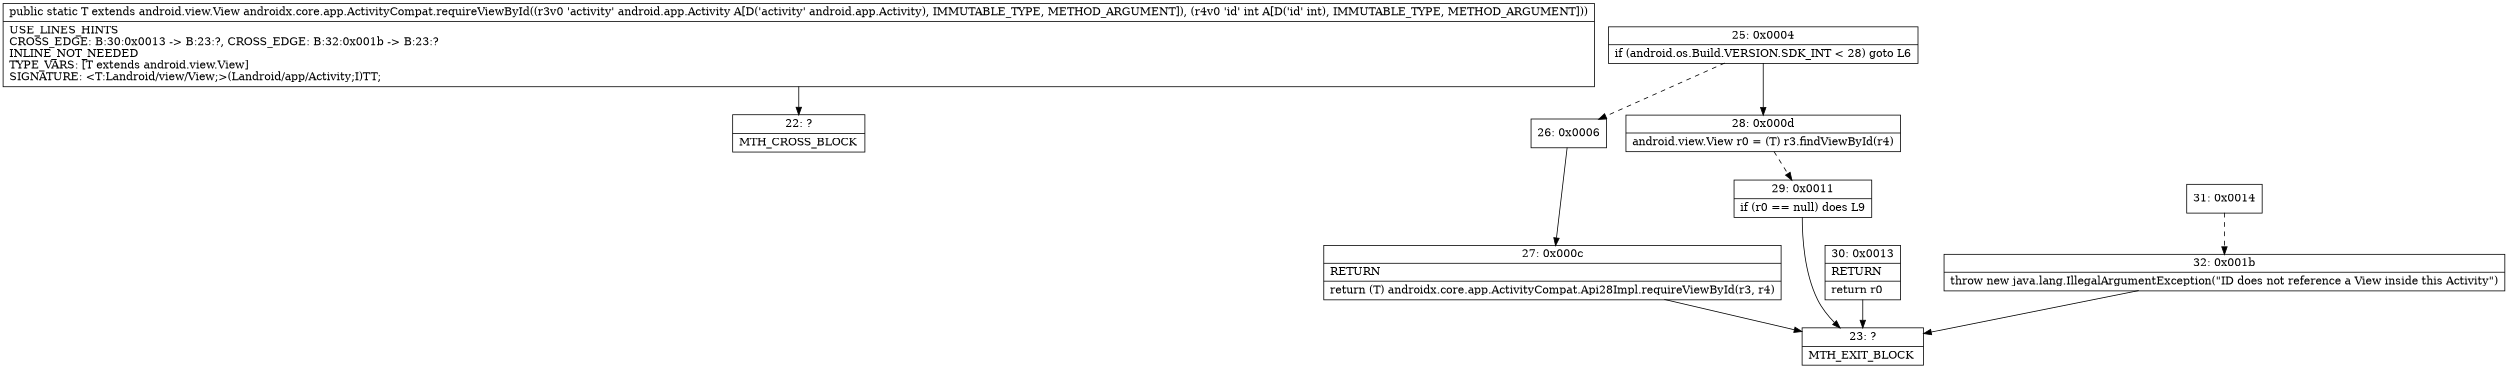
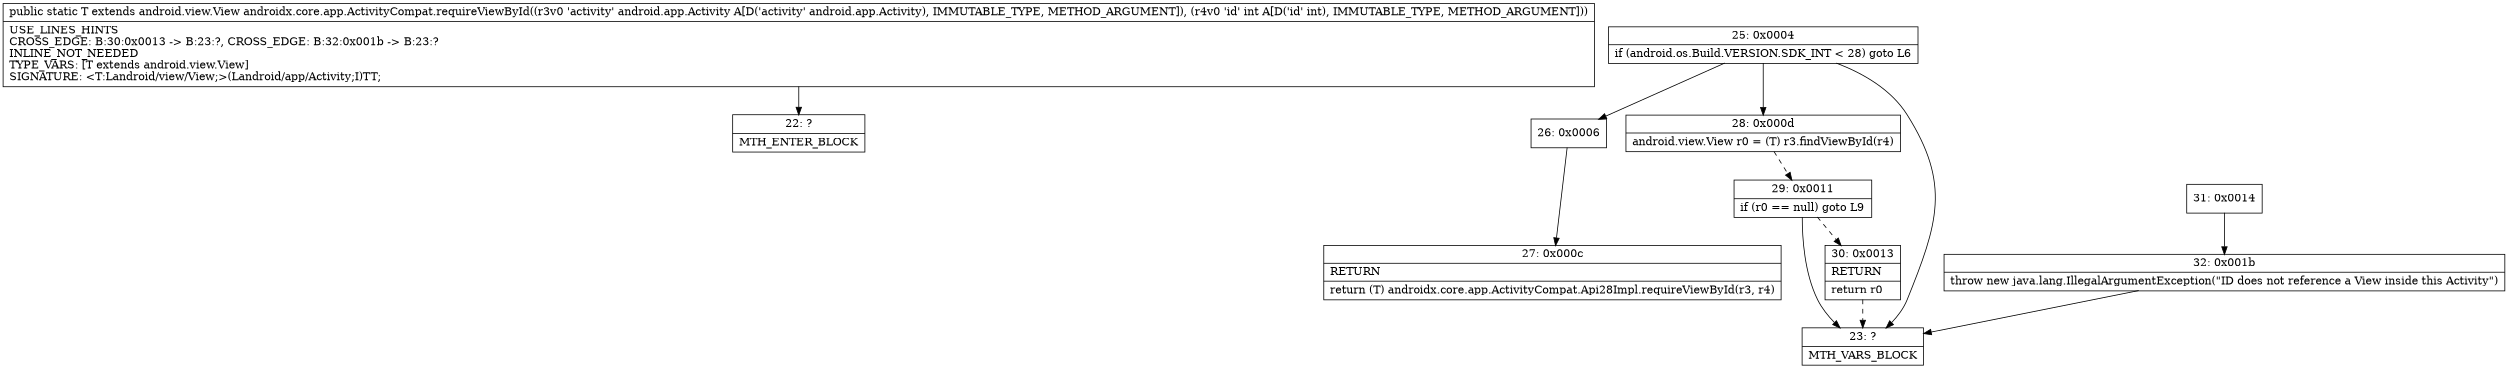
  digraph {
    node [shape=record]
-   n1 [label="{22\:\ ?|MTH_CROSS_BLOCK\l}"]
+   n1 [label="{22\:\ ?|MTH_ENTER_BLOCK\l}"]
    n2 [label="{25\:\ 0x0004|if (android.os.Build.VERSION.SDK_INT \< 28) goto L6\l}"]
    n3 [label="{26\:\ 0x0006}"]
    n4 [label="{28\:\ 0x000d|android.view.View r0 = (T) r3.findViewById(r4)\l}"]
    n5 [label="{27\:\ 0x000c|RETURN\l|return (T) androidx.core.app.ActivityCompat.Api28Impl.requireViewById(r3, r4)\l}"]
-   n6 [label="{29\:\ 0x0011|if (r0 == null) does L9\l}"]
-   n7 [label="{23\:\ ?|MTH_EXIT_BLOCK\l}"]
+   n6 [label="{29\:\ 0x0011|if (r0 == null) goto L9\l}"]
+   n7 [label="{23\:\ ?|MTH_VARS_BLOCK\l}"]
    n8 [label="{30\:\ 0x0013|RETURN\l|return r0\l}"]
    n9 [label="{31\:\ 0x0014}"]
    n10 [label="{32\:\ 0x001b|throw new java.lang.IllegalArgumentException(\"ID does not reference a View inside this Activity\")\l}"]
    n11 [label="{public static T extends android.view.View androidx.core.app.ActivityCompat.requireViewById((r3v0 'activity' android.app.Activity A[D('activity' android.app.Activity), IMMUTABLE_TYPE, METHOD_ARGUMENT]), (r4v0 'id' int A[D('id' int), IMMUTABLE_TYPE, METHOD_ARGUMENT]))  | USE_LINES_HINTS\lCROSS_EDGE: B:30:0x0013 \-\> B:23:?, CROSS_EDGE: B:32:0x001b \-\> B:23:?\lINLINE_NOT_NEEDED\lTYPE_VARS: [T extends android.view.View]\lSIGNATURE: \<T:Landroid\/view\/View;\>(Landroid\/app\/Activity;I)TT;\l}"]
-   n2 -> n3 [style=dashed]
+   n2 -> n3 [style=solid]
    n2 -> n4
    n3 -> n5
    n4 -> n6 [style=dashed]
-   n5 -> n7
+   n2 -> n7
    n6 -> n7
-   n8 -> n7
-   n9 -> n10 [style=dashed]
+   n6 -> n8 [style=dashed]
+   n8 -> n7 [style=dashed]
+   n9 -> n10
    n10 -> n7
    n11 -> n1
  }
